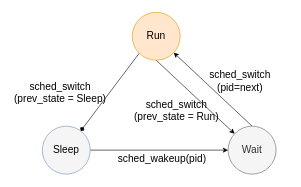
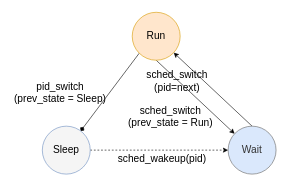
  <mxCell id="0" />
  <mxCell id="1" parent="0" />
  <mxCell id="2" style="edgeStyle=none;rounded=0;orthogonalLoop=1;jettySize=auto;html=1;exitX=0.5;exitY=1;exitDx=0;exitDy=0;fontSize=17;" edge="1" parent="1" source="4" target="8"><mxGeometry relative="1" as="geometry" /></mxCell>
  <mxCell id="3" style="edgeStyle=none;rounded=0;orthogonalLoop=1;jettySize=auto;html=1;exitX=0;exitY=1;exitDx=0;exitDy=0;fontSize=17;endArrow=diamond;" edge="1" parent="1" source="4" target="6"><mxGeometry relative="1" as="geometry" /></mxCell>
  <mxCell id="4" value="&lt;font style=&quot;font-size: 17px;&quot;&gt;Run&lt;/font&gt;" style="ellipse;whiteSpace=wrap;html=1;aspect=fixed;fillColor=#ffe6cc;strokeColor=#d79b00;" vertex="1" parent="1"><mxGeometry x="220" y="20" width="80" height="80" as="geometry" /></mxCell>
- <mxCell id="5" style="edgeStyle=none;rounded=0;orthogonalLoop=1;jettySize=auto;html=1;exitX=1;exitY=0.5;exitDx=0;exitDy=0;fontSize=17;" edge="1" parent="1" source="6" target="8"><mxGeometry relative="1" as="geometry" /></mxCell>
+ <mxCell id="5" style="edgeStyle=none;rounded=0;orthogonalLoop=1;jettySize=auto;html=1;exitX=1;exitY=0.5;exitDx=0;exitDy=0;fontSize=17;dashed=1;" edge="1" parent="1" source="6" target="8"><mxGeometry relative="1" as="geometry" /></mxCell>
  <mxCell id="6" value="&lt;font style=&quot;font-size: 17px;&quot;&gt;Sleep&lt;/font&gt;" style="ellipse;whiteSpace=wrap;html=1;aspect=fixed;fillColor=#f5f5f5;strokeColor=#6c8ebf;" vertex="1" parent="1"><mxGeometry x="70" y="210" width="80" height="80" as="geometry" /></mxCell>
  <mxCell id="7" style="rounded=0;orthogonalLoop=1;jettySize=auto;html=1;exitX=0.5;exitY=0;exitDx=0;exitDy=0;fontSize=17;" edge="1" parent="1" source="8" target="4"><mxGeometry relative="1" as="geometry" /></mxCell>
- <mxCell id="8" value="&lt;span style=&quot;font-size: 17px;&quot;&gt;Wait&lt;br&gt;&lt;/span&gt;" style="ellipse;whiteSpace=wrap;html=1;aspect=fixed;fillColor=#f5f5f5;strokeColor=#666666;fontColor=#333333;" vertex="1" parent="1"><mxGeometry x="380" y="210" width="80" height="80" as="geometry" /></mxCell>
+ <mxCell id="8" value="&lt;span style=&quot;font-size: 17px;&quot;&gt;Wait&lt;br&gt;&lt;/span&gt;" style="ellipse;whiteSpace=wrap;html=1;aspect=fixed;fillColor=#dae8fc;strokeColor=#666666;fontColor=#333333;" vertex="1" parent="1"><mxGeometry x="380" y="210" width="80" height="80" as="geometry" /></mxCell>
  <mxCell id="9" value="sched_wakeup(pid)" style="text;html=1;strokeColor=none;fillColor=none;align=center;verticalAlign=middle;whiteSpace=wrap;rounded=0;fontSize=17;" vertex="1" parent="1"><mxGeometry x="240" y="250" width="60" height="30" as="geometry" /></mxCell>
- <mxCell id="10" value="sched_switch&lt;br&gt;(prev_state = Sleep)" style="text;html=1;strokeColor=none;fillColor=none;align=center;verticalAlign=middle;whiteSpace=wrap;rounded=0;fontSize=17;" vertex="1" parent="1"><mxGeometry x="20" y="140" width="160" height="30" as="geometry" /></mxCell>
- <mxCell id="11" value="sched_switch&lt;br&gt;(prev_state = Run)" style="text;html=1;strokeColor=none;fillColor=none;align=center;verticalAlign=middle;whiteSpace=wrap;rounded=0;fontSize=17;" vertex="1" parent="1"><mxGeometry x="214" y="170" width="160" height="30" as="geometry" /></mxCell>
- <mxCell id="12" value="sched_switch&lt;br&gt;(pid=next)" style="text;html=1;strokeColor=none;fillColor=none;align=center;verticalAlign=middle;whiteSpace=wrap;rounded=0;fontSize=17;" vertex="1" parent="1"><mxGeometry x="320" y="120" width="160" height="30" as="geometry" /></mxCell>
+ <mxCell id="10" value="pid_switch&lt;br&gt;(prev_state = Sleep)" style="text;html=1;strokeColor=none;fillColor=none;align=center;verticalAlign=middle;whiteSpace=wrap;rounded=0;fontSize=17;" vertex="1" parent="1"><mxGeometry x="20" y="140" width="160" height="30" as="geometry" /></mxCell>
+ <mxCell id="11" value="sched_switch&lt;br&gt;(prev_state = Run)" style="text;html=1;strokeColor=none;fillColor=none;align=center;verticalAlign=middle;whiteSpace=wrap;rounded=0;fontSize=17;" vertex="1" parent="1"><mxGeometry x="204" y="180" width="160" height="30" as="geometry" /></mxCell>
+ <mxCell id="12" value="sched_switch&lt;br&gt;(pid=next)" style="text;html=1;strokeColor=none;fillColor=none;align=center;verticalAlign=middle;whiteSpace=wrap;rounded=0;fontSize=17;" vertex="1" parent="1"><mxGeometry x="215" y="120" width="160" height="30" as="geometry" /></mxCell>
